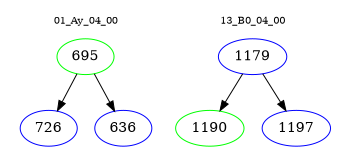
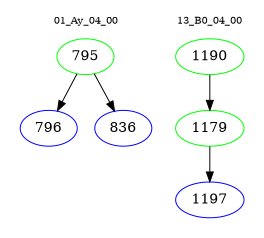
  digraph {
    node [color=blue]
    edge [color=black]
-   n1 [label=726]
-   n2 [color=green label=695]
-   n3 [label=636]
+   n1 [label=796]
+   n2 [color=green label=795]
+   n3 [label=836]
    n4 [color=green label=1190]
-   n5 [label=1179]
+   n5 [color=green label=1179]
    n6 [label=1197]
    subgraph cluster_1 {
      color=white
      fontsize=10
      label="01_Ay_04_00"
      n1
      n2
      n3
    }
    subgraph cluster_2 {
      color=white
      fontsize=10
      label="13_B0_04_00"
      n4
      n5
      n6
    }
    n2 -> n1
    n2 -> n3
-   n5 -> n4
+   n4 -> n5
    n5 -> n6
  }
